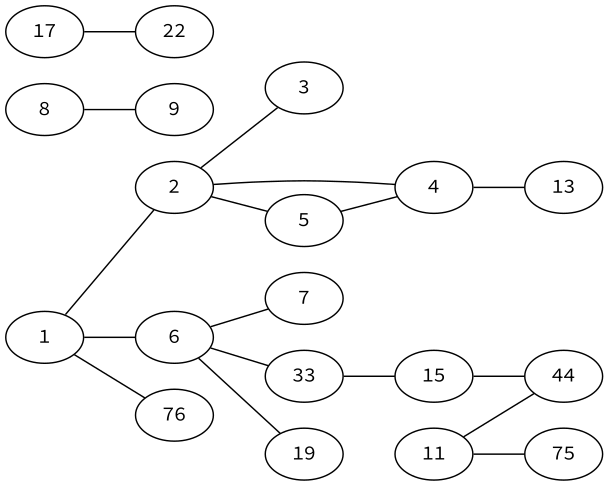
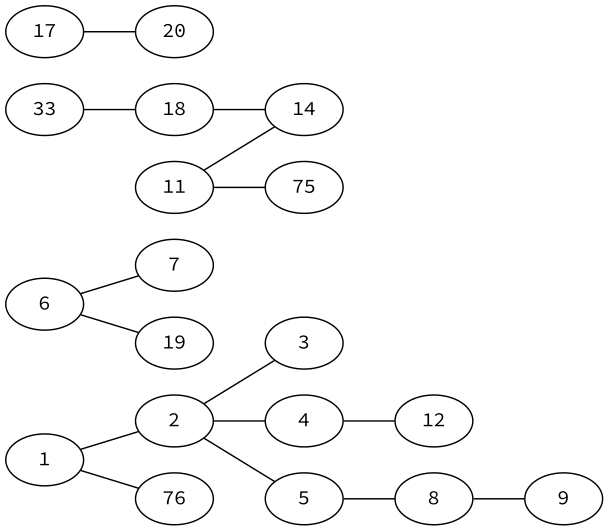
  graph {
    fontname="Source Code Pro"
    rankdir=LR
    node [fontname="Source Code Pro"]
    edge [fontname="Source Code Pro"]
    1
    2
    6
    n4 [label=76]
    3
    4
    5
    7
    n9 [label=33]
    19
-   12 [label=13]
+   12
    8
-   18 [label=15]
+   18
    11
-   14 [label=44]
+   14
    n16 [label=75]
    17
-   20 [label=22]
+   20
    9
    1 -- 2
-   1 -- 6
    1 -- n4
    2 -- 3
    2 -- 4
    2 -- 5
    6 -- 7
-   6 -- n9
    6 -- 19
    4 -- 12
-   5 -- 4
+   5 -- 8
    n9 -- 18
    8 -- 9
    18 -- 14
    11 -- 14
    11 -- n16
    17 -- 20
  }
